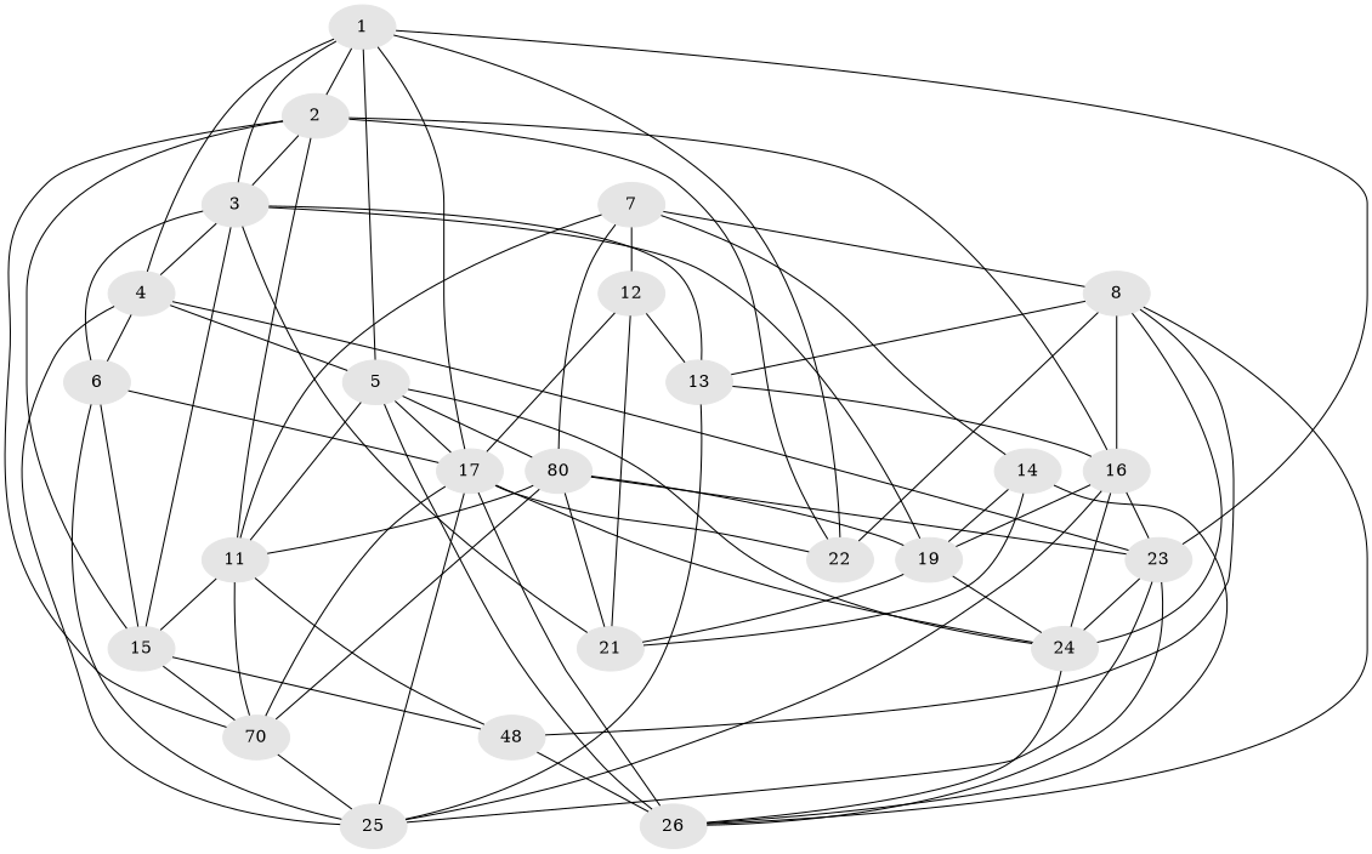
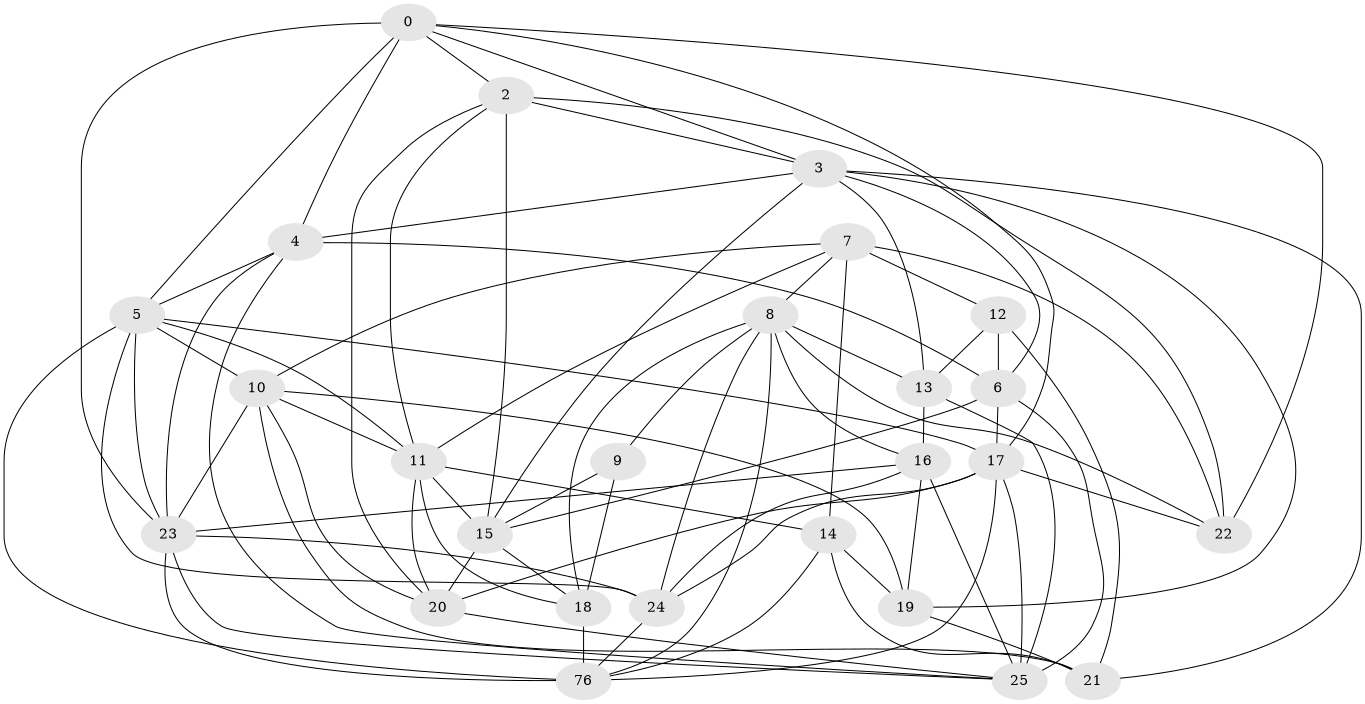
  graph {
    node [color=gray90 style=filled]
    edge [weight=1.0]
-   1
+   1 [label=0]
    2
    3
    4
    5
    17
    22
    23
    11
    15
    16
-   20 [label=70]
+   20
    6
    13
    19
    21
    25
-   10 [label=80]
+   10
    24
-   26
+   26 [label=76]
    14
-   18 [label=48]
+   18
    7
    8
    12
+   9
    1 -- 2
    1 -- 3
    1 -- 4 [weight=2.0]
    1 -- 5
    1 -- 17
    1 -- 22
    1 -- 23
    2 -- 3
    2 -- 22
    2 -- 11
    2 -- 15 [weight=2.0]
-   2 -- 16 [weight=3.0]
    2 -- 20
    3 -- 4
    3 -- 15
    3 -- 6
    3 -- 13
    3 -- 19
    3 -- 21
    4 -- 5
    4 -- 23
    4 -- 6 [weight=2.0]
    4 -- 25
    5 -- 17
+   5 -- 23
    5 -- 11
    5 -- 10
    5 -- 24
    5 -- 26
    17 -- 22
    17 -- 20
    17 -- 25 [weight=2.0]
    17 -- 24
    17 -- 26
    23 -- 25
    23 -- 24
    23 -- 26
    11 -- 15
    11 -- 20
+   11 -- 14
    11 -- 18
    15 -- 20
    15 -- 18
    16 -- 23
    16 -- 19
    16 -- 25
    16 -- 24
    20 -- 25
    6 -- 17
    6 -- 15
    6 -- 25 [weight=3.0]
    13 -- 16
    13 -- 25
    19 -- 21
-   19 -- 24 [weight=2.0]
    10 -- 23
    10 -- 11
    10 -- 20
    10 -- 19
    10 -- 21
    24 -- 26
    14 -- 19
    14 -- 21 [weight=2.0]
    14 -- 26
    18 -- 26 [weight=3.0]
+   7 -- 22 [weight=2.0]
    7 -- 11
    7 -- 10
    7 -- 14
    7 -- 8
    7 -- 12 [weight=2.0]
    8 -- 22
    8 -- 16
    8 -- 13
    8 -- 24
    8 -- 26
    8 -- 18
-   12 -- 17
+   8 -- 9
+   12 -- 6
    12 -- 13 [weight=2.0]
    12 -- 21
+   9 -- 15
+   9 -- 18 [weight=2.0]
  }
